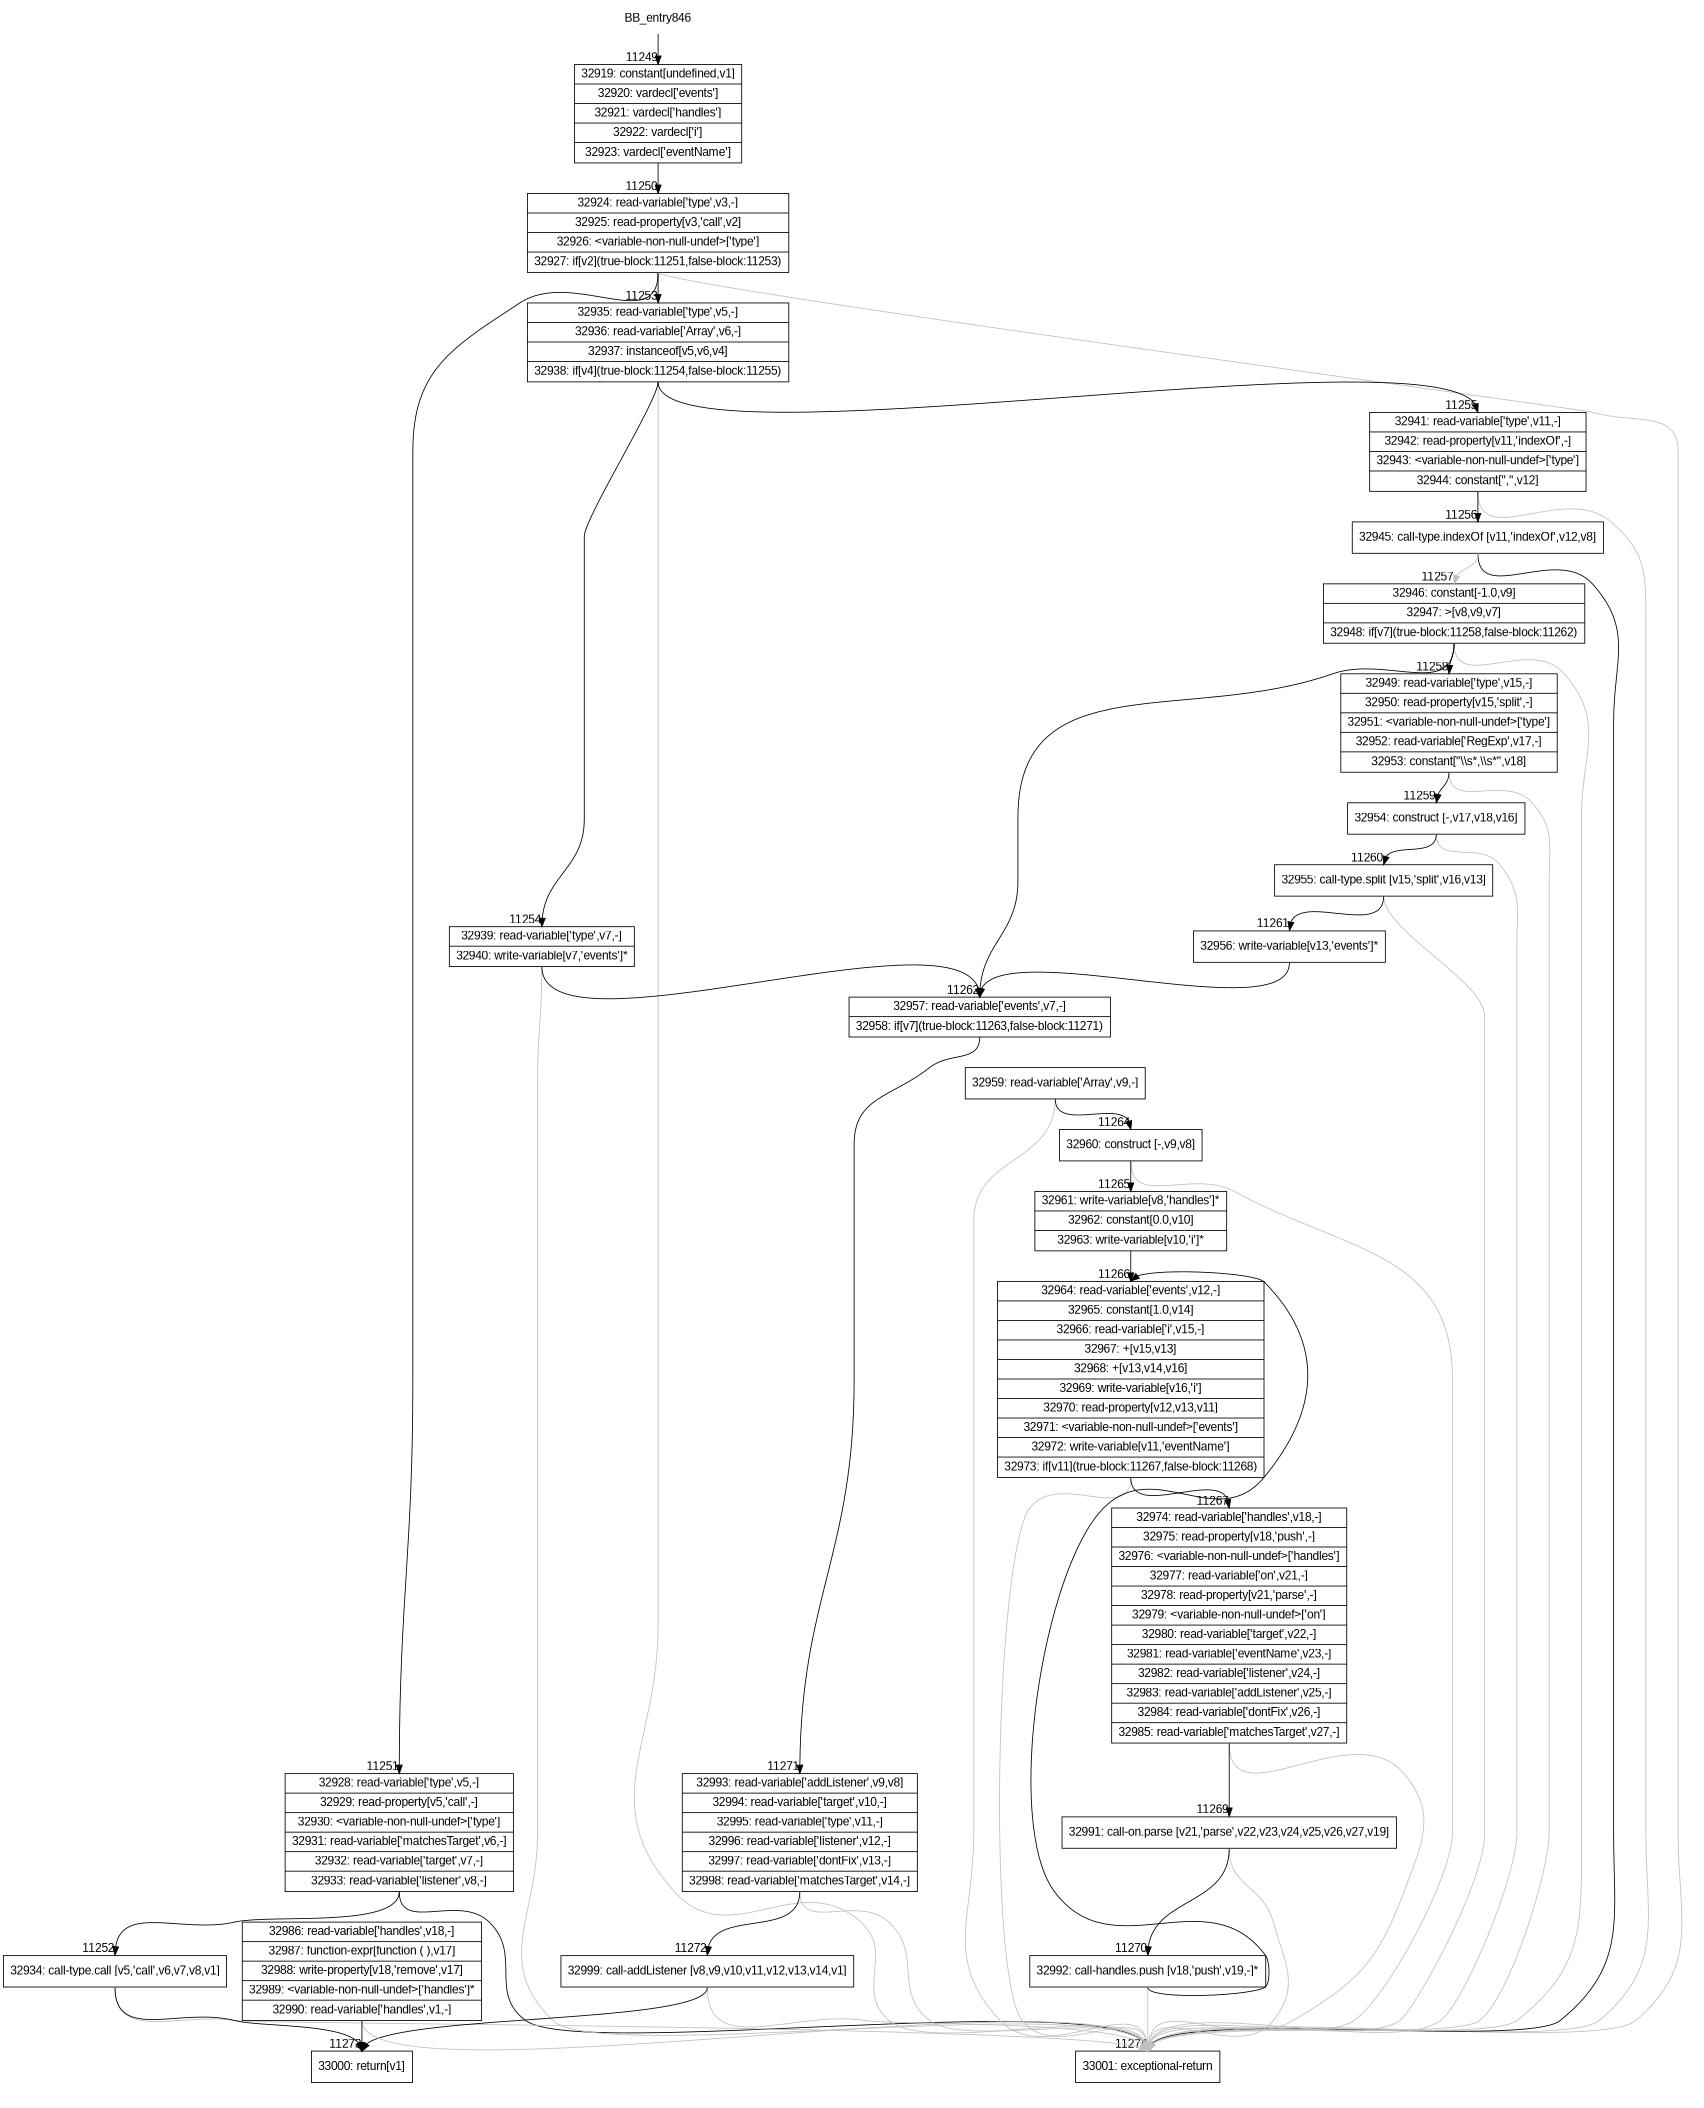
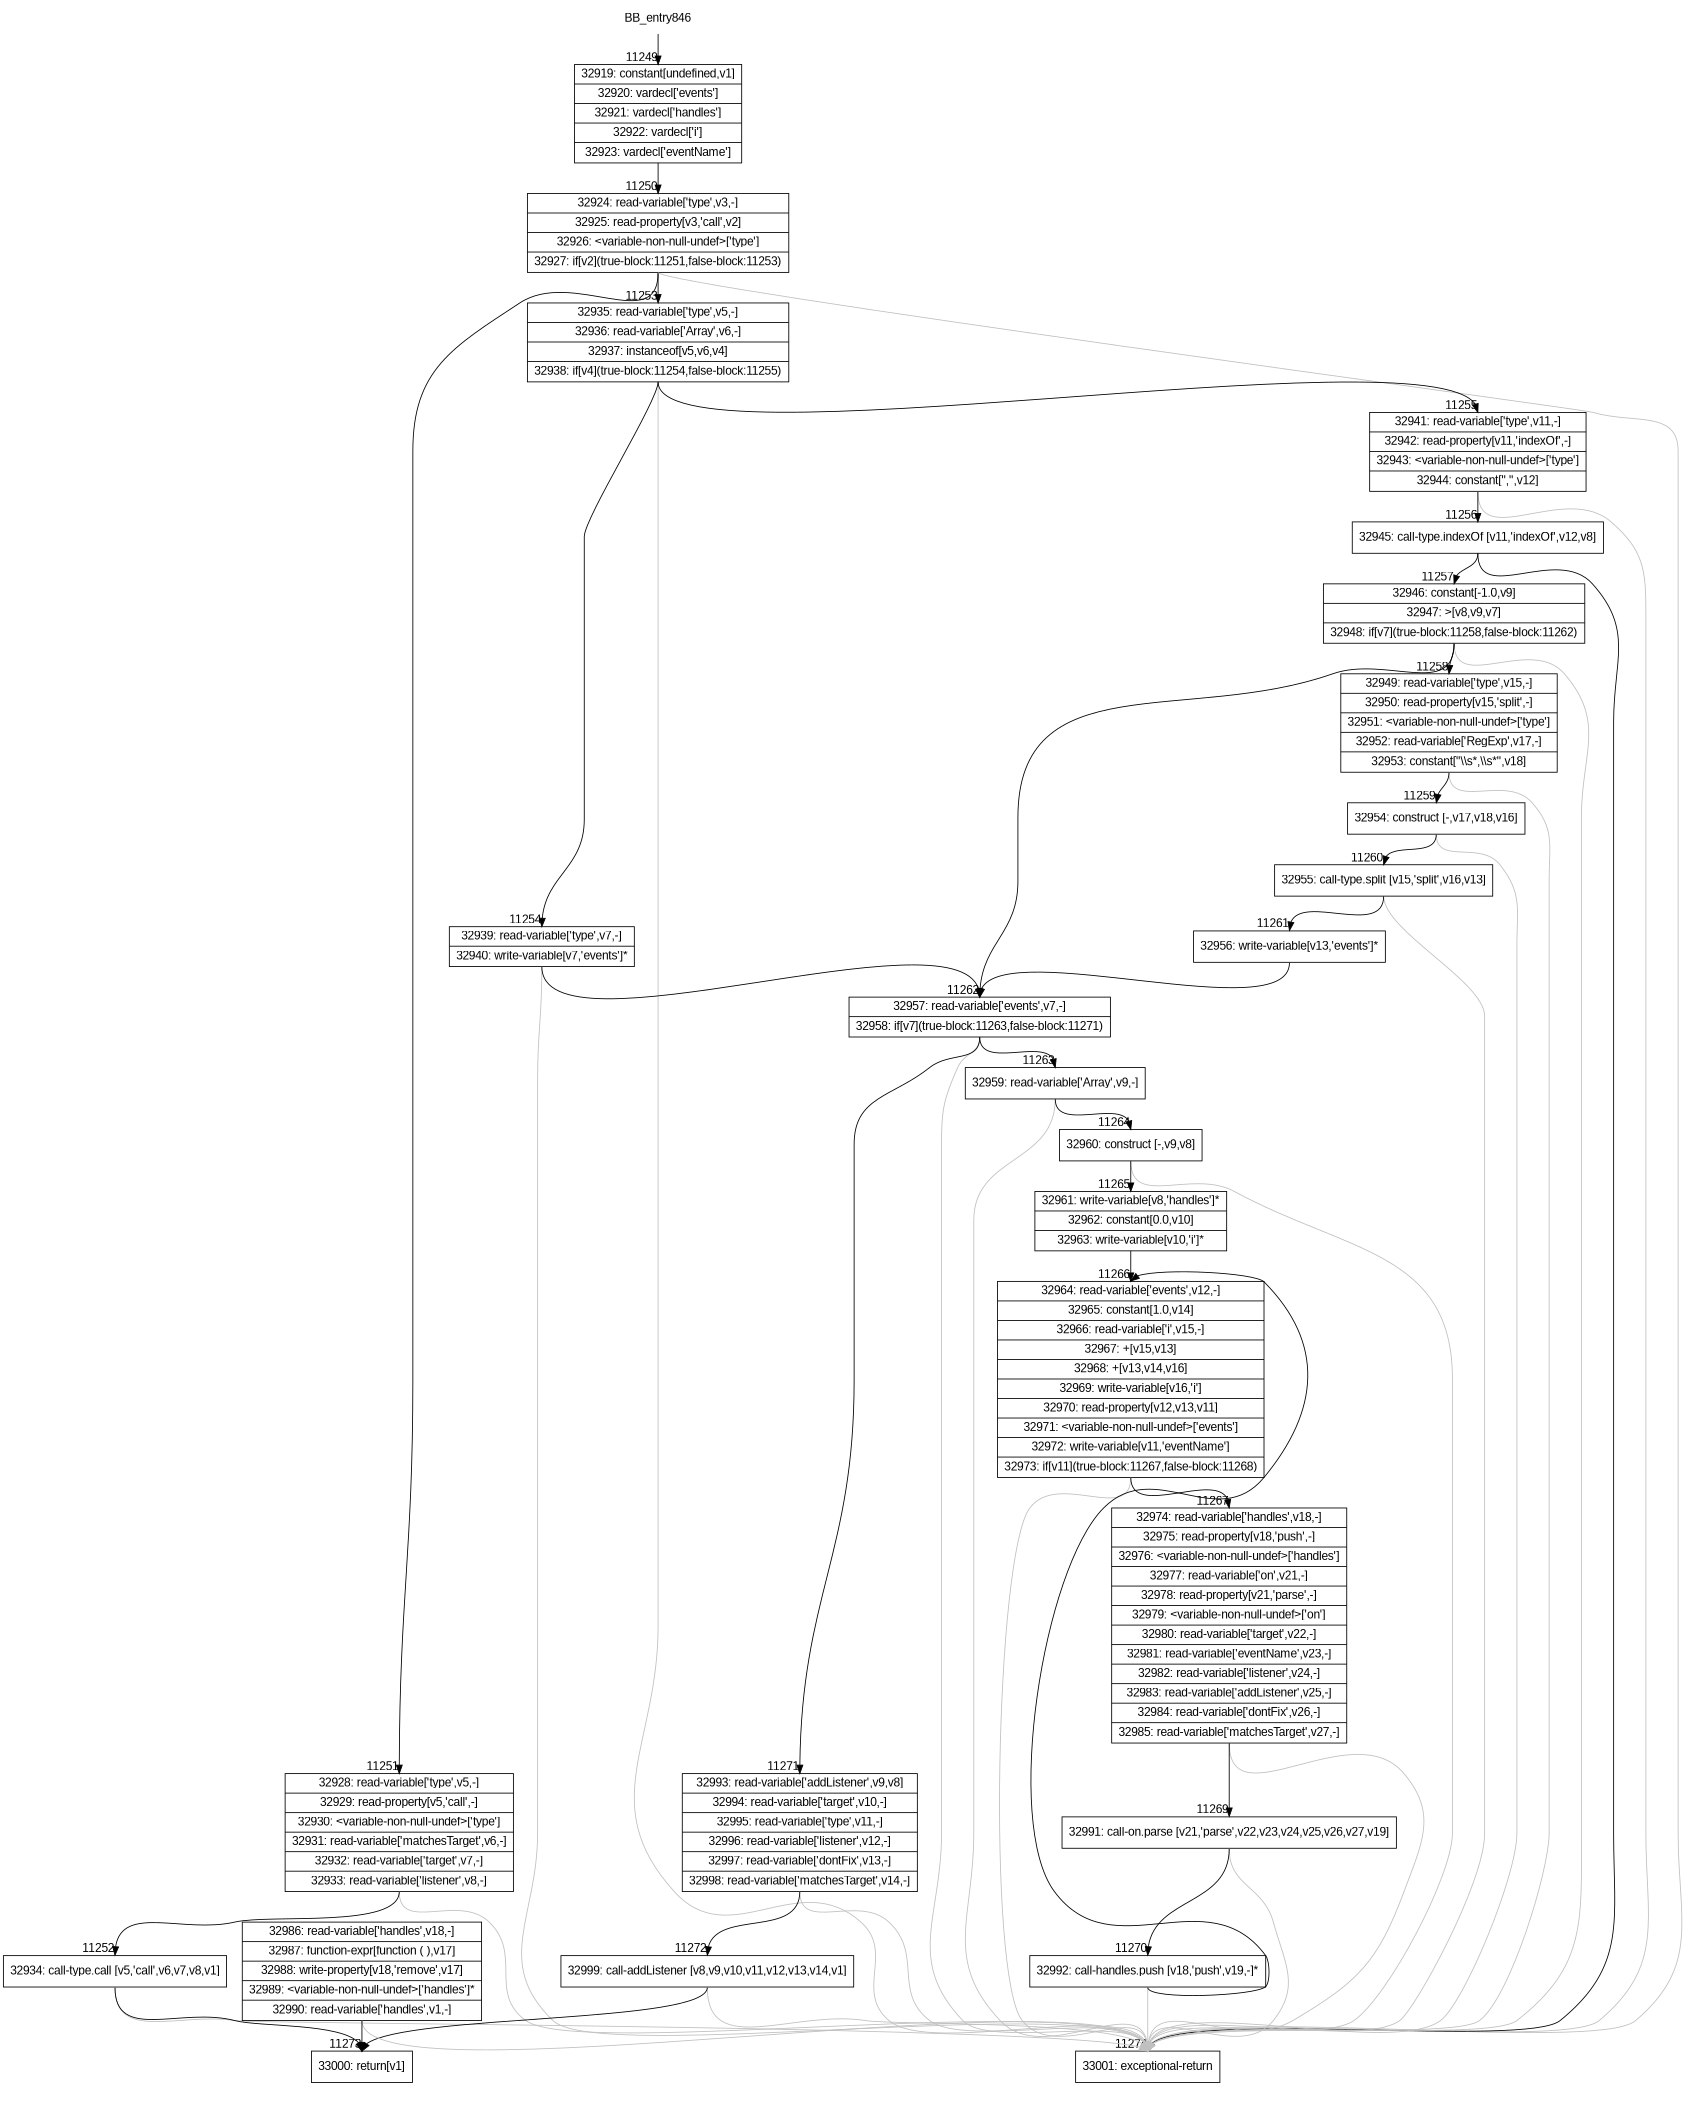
  digraph {
    fontname="Liberation Sans"
    rankdir=TD
    node [fontname="Liberation Sans" shape=record]
    edge [fontname="Liberation Sans" headport=n tailport=s]
    n1 [label=BB_entry846 shape=none]
    n2 [label="{32919: constant[undefined,v1]|32920: vardecl['events']|32921: vardecl['handles']|32922: vardecl['i']|32923: vardecl['eventName']}"]
    n3 [label="{32924: read-variable['type',v3,-]|32925: read-property[v3,'call',v2]|32926: \<variable-non-null-undef\>['type']|32927: if[v2](true-block:11251,false-block:11253)}"]
    n4 [label="{32928: read-variable['type',v5,-]|32929: read-property[v5,'call',-]|32930: \<variable-non-null-undef\>['type']|32931: read-variable['matchesTarget',v6,-]|32932: read-variable['target',v7,-]|32933: read-variable['listener',v8,-]}"]
    n5 [label="{32935: read-variable['type',v5,-]|32936: read-variable['Array',v6,-]|32937: instanceof[v5,v6,v4]|32938: if[v4](true-block:11254,false-block:11255)}"]
    n6 [label="{33001: exceptional-return}"]
    n7 [label="{32934: call-type.call [v5,'call',v6,v7,v8,v1]}"]
    n8 [label="{32939: read-variable['type',v7,-]|32940: write-variable[v7,'events']*}"]
    n9 [label="{32941: read-variable['type',v11,-]|32942: read-property[v11,'indexOf',-]|32943: \<variable-non-null-undef\>['type']|32944: constant[\",\",v12]}"]
    n10 [label="{33000: return[v1]}"]
    n11 [label="{32957: read-variable['events',v7,-]|32958: if[v7](true-block:11263,false-block:11271)}"]
    n12 [label="{32945: call-type.indexOf [v11,'indexOf',v12,v8]}"]
    n13 [label="{32959: read-variable['Array',v9,-]}"]
    n14 [label="{32993: read-variable['addListener',v9,v8]|32994: read-variable['target',v10,-]|32995: read-variable['type',v11,-]|32996: read-variable['listener',v12,-]|32997: read-variable['dontFix',v13,-]|32998: read-variable['matchesTarget',v14,-]}"]
    n15 [label="{32946: constant[-1.0,v9]|32947: \>[v8,v9,v7]|32948: if[v7](true-block:11258,false-block:11262)}"]
    n16 [label="{32960: construct [-,v9,v8]}"]
    n17 [label="{32999: call-addListener [v8,v9,v10,v11,v12,v13,v14,v1]}"]
    n18 [label="{32949: read-variable['type',v15,-]|32950: read-property[v15,'split',-]|32951: \<variable-non-null-undef\>['type']|32952: read-variable['RegExp',v17,-]|32953: constant[\"\\\\s*,\\\\s*\",v18]}"]
    n19 [label="{32954: construct [-,v17,v18,v16]}"]
    n20 [label="{32955: call-type.split [v15,'split',v16,v13]}"]
    n21 [label="{32956: write-variable[v13,'events']*}"]
    n22 [label="{32961: write-variable[v8,'handles']*|32962: constant[0.0,v10]|32963: write-variable[v10,'i']*}"]
    n23 [label="{32964: read-variable['events',v12,-]|32965: constant[1.0,v14]|32966: read-variable['i',v15,-]|32967: +[v15,v13]|32968: +[v13,v14,v16]|32969: write-variable[v16,'i']|32970: read-property[v12,v13,v11]|32971: \<variable-non-null-undef\>['events']|32972: write-variable[v11,'eventName']|32973: if[v11](true-block:11267,false-block:11268)}"]
    n24 [label="{32974: read-variable['handles',v18,-]|32975: read-property[v18,'push',-]|32976: \<variable-non-null-undef\>['handles']|32977: read-variable['on',v21,-]|32978: read-property[v21,'parse',-]|32979: \<variable-non-null-undef\>['on']|32980: read-variable['target',v22,-]|32981: read-variable['eventName',v23,-]|32982: read-variable['listener',v24,-]|32983: read-variable['addListener',v25,-]|32984: read-variable['dontFix',v26,-]|32985: read-variable['matchesTarget',v27,-]}"]
    n25 [label="{32991: call-on.parse [v21,'parse',v22,v23,v24,v25,v26,v27,v19]}"]
    n26 [label="{32986: read-variable['handles',v18,-]|32987: function-expr[function ( ),v17]|32988: write-property[v18,'remove',v17]|32989: \<variable-non-null-undef\>['handles']*|32990: read-variable['handles',v1,-]}"]
    n27 [label="{32992: call-handles.push [v18,'push',v19,-]*}"]
    n1 -> n2 [headlabel="    11249"]
    n2 -> n3 [headlabel="      11250"]
    n3 -> n4 [headlabel="      11251"]
    n3 -> n5 [headlabel="      11253"]
    n3 -> n6 [color=gray headlabel="      11274"]
-   n4 -> n6 [color=black]
+   n4 -> n6 [color=gray]
    n4 -> n7 [headlabel="      11252"]
    n5 -> n6 [color=gray]
    n5 -> n8 [headlabel="      11254"]
    n5 -> n9 [headlabel="      11255"]
    n7 -> n6 [color=gray]
    n7 -> n10 [headlabel="      11273"]
    n8 -> n6 [color=gray]
    n8 -> n11 [headlabel="      11262"]
    n9 -> n6 [color=gray]
    n9 -> n12 [headlabel="      11256"]
+   n11 -> n6 [color=gray]
+   n11 -> n13 [headlabel="      11263"]
    n11 -> n14 [headlabel="      11271"]
    n12 -> n6 [color=black]
-   n12 -> n15 [headlabel="      11257" color=gray]
+   n12 -> n15 [headlabel="      11257"]
    n13 -> n6 [color=gray]
    n13 -> n16 [headlabel="      11264"]
    n14 -> n6 [color=gray]
    n14 -> n17 [headlabel="      11272"]
    n15 -> n6 [color=gray]
    n15 -> n11
    n15 -> n18 [headlabel="      11258"]
    n16 -> n6 [color=gray]
    n16 -> n22 [headlabel="      11265"]
    n17 -> n6 [color=gray]
    n17 -> n10
    n18 -> n6 [color=gray]
    n18 -> n19 [headlabel="      11259"]
    n19 -> n6 [color=gray]
    n19 -> n20 [headlabel="      11260"]
    n20 -> n6 [color=gray]
    n20 -> n21 [headlabel="      11261"]
    n21 -> n11
    n22 -> n23 [headlabel="      11266"]
    n23 -> n6 [color=gray]
    n23 -> n24 [headlabel="      11267"]
    n24 -> n6 [color=gray]
    n24 -> n25 [headlabel="      11269"]
    n25 -> n6 [color=gray]
    n25 -> n27 [headlabel="      11270"]
    n26 -> n6 [color=gray]
    n26 -> n10
    n27 -> n6 [color=gray]
    n27 -> n23
  }
